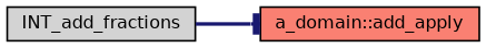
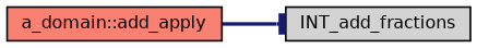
  digraph {
    rankdir=LR
    node [color=black fontname=Helvetica fontsize=10 shape=box style=filled]
    n1 [fillcolor=salmon fontcolor=black height=0.2 label="a_domain::add_apply" width=0.4]
    n2 [fillcolor=lightgrey height=0.2 label=INT_add_fractions width=0.4]
-   n2 -> n1 [color=midnightblue fontname=Helvetica fontsize=10 labelfontname=Helvetica labelfontsize=10 style=bold arrowhead=tee]
+   n1 -> n2 [color=midnightblue fontname=Helvetica fontsize=10 labelfontname=Helvetica labelfontsize=10 style=bold arrowhead=tee]
  }
